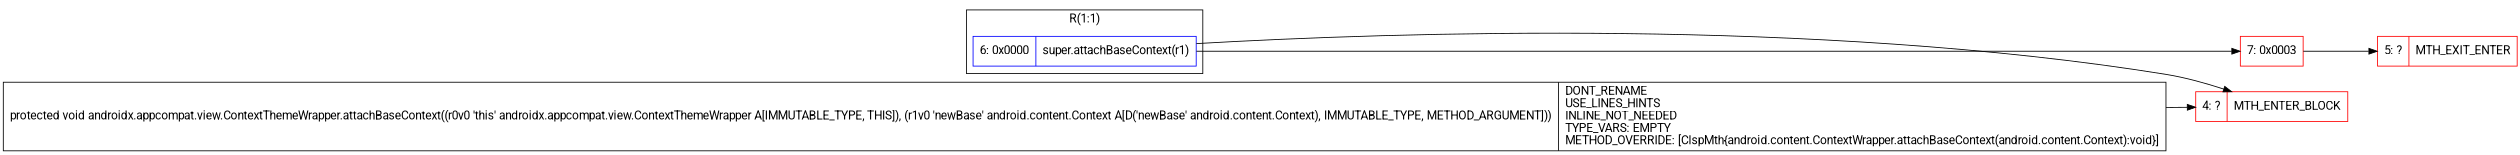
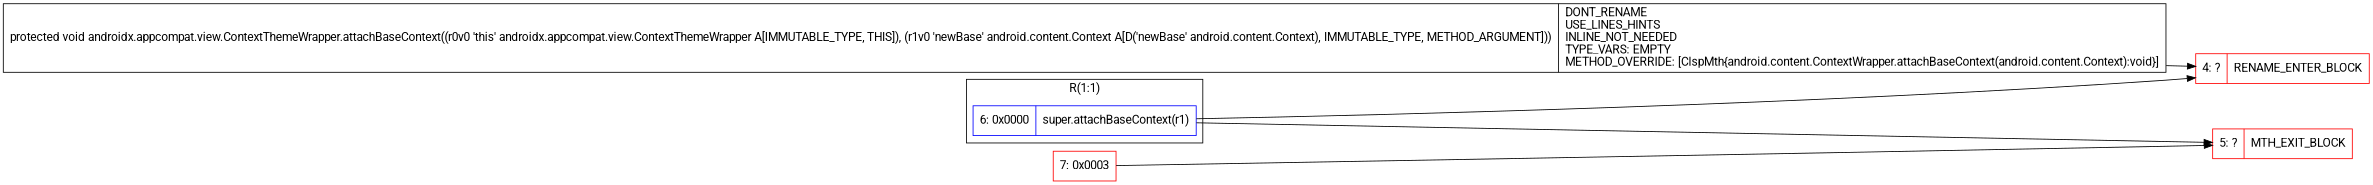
  digraph {
    fontname=Roboto
    rankdir=LR
    node [color=red fontname=Roboto shape=record]
    edge [fontname=Roboto]
    n1 [color=blue label="{6\:\ 0x0000|super.attachBaseContext(r1)\l}"]
    n2 [label="{7\:\ 0x0003}"]
-   n3 [label="{4\:\ ?|MTH_ENTER_BLOCK\l}"]
-   n4 [label="{5\:\ ?|MTH_EXIT_ENTER\l}"]
+   n3 [label="{4\:\ ?|RENAME_ENTER_BLOCK\l}"]
+   n4 [label="{5\:\ ?|MTH_EXIT_BLOCK\l}"]
    n5 [label="{protected void androidx.appcompat.view.ContextThemeWrapper.attachBaseContext((r0v0 'this' androidx.appcompat.view.ContextThemeWrapper A[IMMUTABLE_TYPE, THIS]), (r1v0 'newBase' android.content.Context A[D('newBase' android.content.Context), IMMUTABLE_TYPE, METHOD_ARGUMENT]))  | DONT_RENAME\lUSE_LINES_HINTS\lINLINE_NOT_NEEDED\lTYPE_VARS: EMPTY\lMETHOD_OVERRIDE: [ClspMth\{android.content.ContextWrapper.attachBaseContext(android.content.Context):void\}]\l}" color=""]
    subgraph cluster_1 {
      label="R(1:1)"
      n1
    }
-   n1 -> n2
+   n1 -> n4
    n1 -> n3
    n2 -> n4
    n5 -> n3
  }
